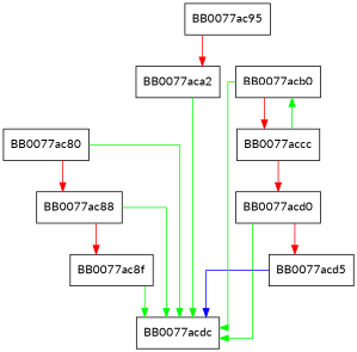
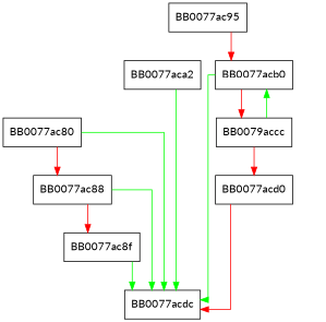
  digraph {
    fontname=Lato
    splines=ortho
    node [fontname=Lato shape=box]
    edge [color=green fontname=Lato]
    BB0077ac80
    BB0077acdc
    BB0077ac88
    BB0077ac8f
    BB0077ac95
    BB0077aca2
    BB0077acd0
-   BB0077acd5
    BB0077acb0
-   BB0077accc
+   BB0077accc [label=BB0079accc]
    BB0077ac80 -> BB0077acdc
    BB0077ac80 -> BB0077ac88 [color=red]
    BB0077ac88 -> BB0077acdc
    BB0077ac88 -> BB0077ac8f [color=red]
    BB0077ac8f -> BB0077acdc
-   BB0077ac95 -> BB0077aca2 [color=red]
+   BB0077ac95 -> BB0077acb0 [color=red]
    BB0077aca2 -> BB0077acdc
-   BB0077acd0 -> BB0077acdc
-   BB0077acd0 -> BB0077acd5 [color=red]
-   BB0077acd5 -> BB0077acdc [color=blue]
+   BB0077acd0 -> BB0077acdc [color=red]
    BB0077acb0 -> BB0077acdc
    BB0077acb0 -> BB0077accc [color=red]
    BB0077accc -> BB0077acd0 [color=red]
    BB0077accc -> BB0077acb0
  }
